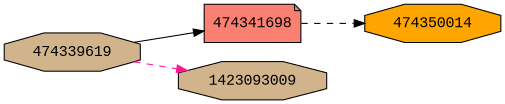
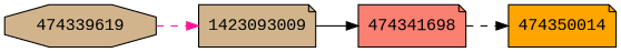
  strict digraph {
    fontname="Liberation Mono"
    rankdir=LR
    node [fillcolor=tan fontname="Liberation Mono" shape=note style=filled]
    edge [color=black fontname="Liberation Mono" style=dashed]
    474341698 [fillcolor=salmon]
-   1423093009 [shape=octagon]
-   474350014 [fillcolor=orange shape=octagon]
+   1423093009
+   474350014 [fillcolor=orange]
    474339619 [shape=octagon]
    474341698 -> 474350014
-   474339619 -> 474341698 [style=solid]
+   1423093009 -> 474341698 [style=solid]
    474339619 -> 1423093009 [color=deeppink]
  }
